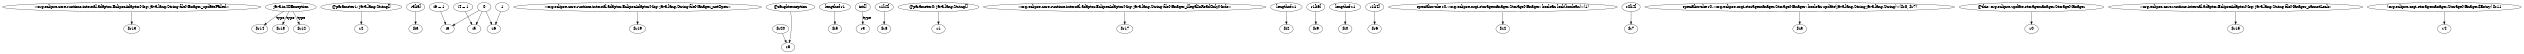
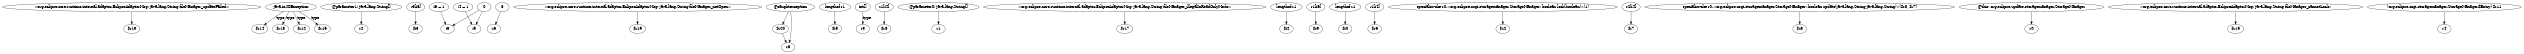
  digraph {
    n1 [label="<org.eclipse.core.runtime.internal.adaptor.EclipseAdaptorMsg: java.lang.String fileManager_updateFailed>"]
    n2 [label="$r13"]
    n3 [label="java.io.IOException"]
    n4 [label="$r14"]
    n5 [label="$r18"]
    n6 [label="$r12"]
+   n7 [label="$r16"]
    n8 [label="@parameter1: java.lang.String[]"]
    n9 [label=r2]
    n10 [label="r3[i6]"]
    n11 [label="$i3"]
    n12 [label=0]
    n13 [label=i6]
    n14 [label=z6]
    n15 [label=i5]
    n16 [label="<org.eclipse.core.runtime.internal.adaptor.EclipseAdaptorMsg: java.lang.String fileManager_notOpen>"]
    n17 [label="$r19"]
    n18 [label="$r20"]
    n19 [label=r5]
    n20 [label="lengthof r1"]
    n21 [label="$i5"]
    n22 [label="int[]"]
    n23 [label=r3]
    n24 [label="r1[i4]"]
    n25 [label="$r8"]
    n26 [label="@parameter0: java.lang.String[]"]
    n27 [label=r1]
    n28 [label="@caughtexception"]
    n29 [label="<org.eclipse.core.runtime.internal.adaptor.EclipseAdaptorMsg: java.lang.String fileManager_illegalInReadOnlyMode>"]
    n30 [label="$r17"]
    n31 [label="lengthof r1"]
    n32 [label="$i2"]
    n33 [label="r1[i6]"]
    n34 [label="$r9"]
    n35 [label="lengthof r1"]
    n36 [label="$i0"]
    n37 [label="r1[i4]"]
    n38 [label="$r6"]
    n39 [label="i6 + 1"]
-   n40 [label=1]
+   n40 [label=8]
    n41 [label="specialinvoke r0.<org.eclipse.osgi.storagemanager.StorageManager: boolean lock(boolean)>(1)"]
    n42 [label="$z2"]
    n43 [label="r2[i4]"]
    n44 [label="$r7"]
    n45 [label="specialinvoke r0.<org.eclipse.osgi.storagemanager.StorageManager: boolean update(java.lang.String,java.lang.String)>($r8, $r7)"]
    n46 [label="$z3"]
    n47 [label="@this: org.eclipse.update.storagemanager.StorageManager"]
    n48 [label=r0]
    n49 [label="<org.eclipse.core.runtime.internal.adaptor.EclipseAdaptorMsg: java.lang.String fileManager_cannotLock>"]
    n50 [label="$r15"]
    n51 [label="(org.eclipse.osgi.storagemanager.StorageManager$Entry) $r11"]
    n52 [label=r4]
    n53 [label="i4 + 1"]
    n1 -> n2
    n3 -> n4 [label=type]
    n3 -> n5 [label=type]
    n3 -> n6 [label=type]
+   n3 -> n7 [label=type]
    n8 -> n9
    n10 -> n11
    n12 -> n13
-   n12 -> n14
    n12 -> n15
    n16 -> n17
    n18 -> n19
    n20 -> n21
    n22 -> n23 [label=type]
    n24 -> n25
    n26 -> n27
+   n28 -> n18
    n28 -> n19
    n29 -> n30
    n31 -> n32
    n33 -> n34
    n35 -> n36
    n37 -> n38
    n39 -> n13
    n40 -> n14
    n41 -> n42
    n43 -> n44
    n45 -> n46
    n47 -> n48
    n49 -> n50
    n51 -> n52
    n53 -> n15
  }
